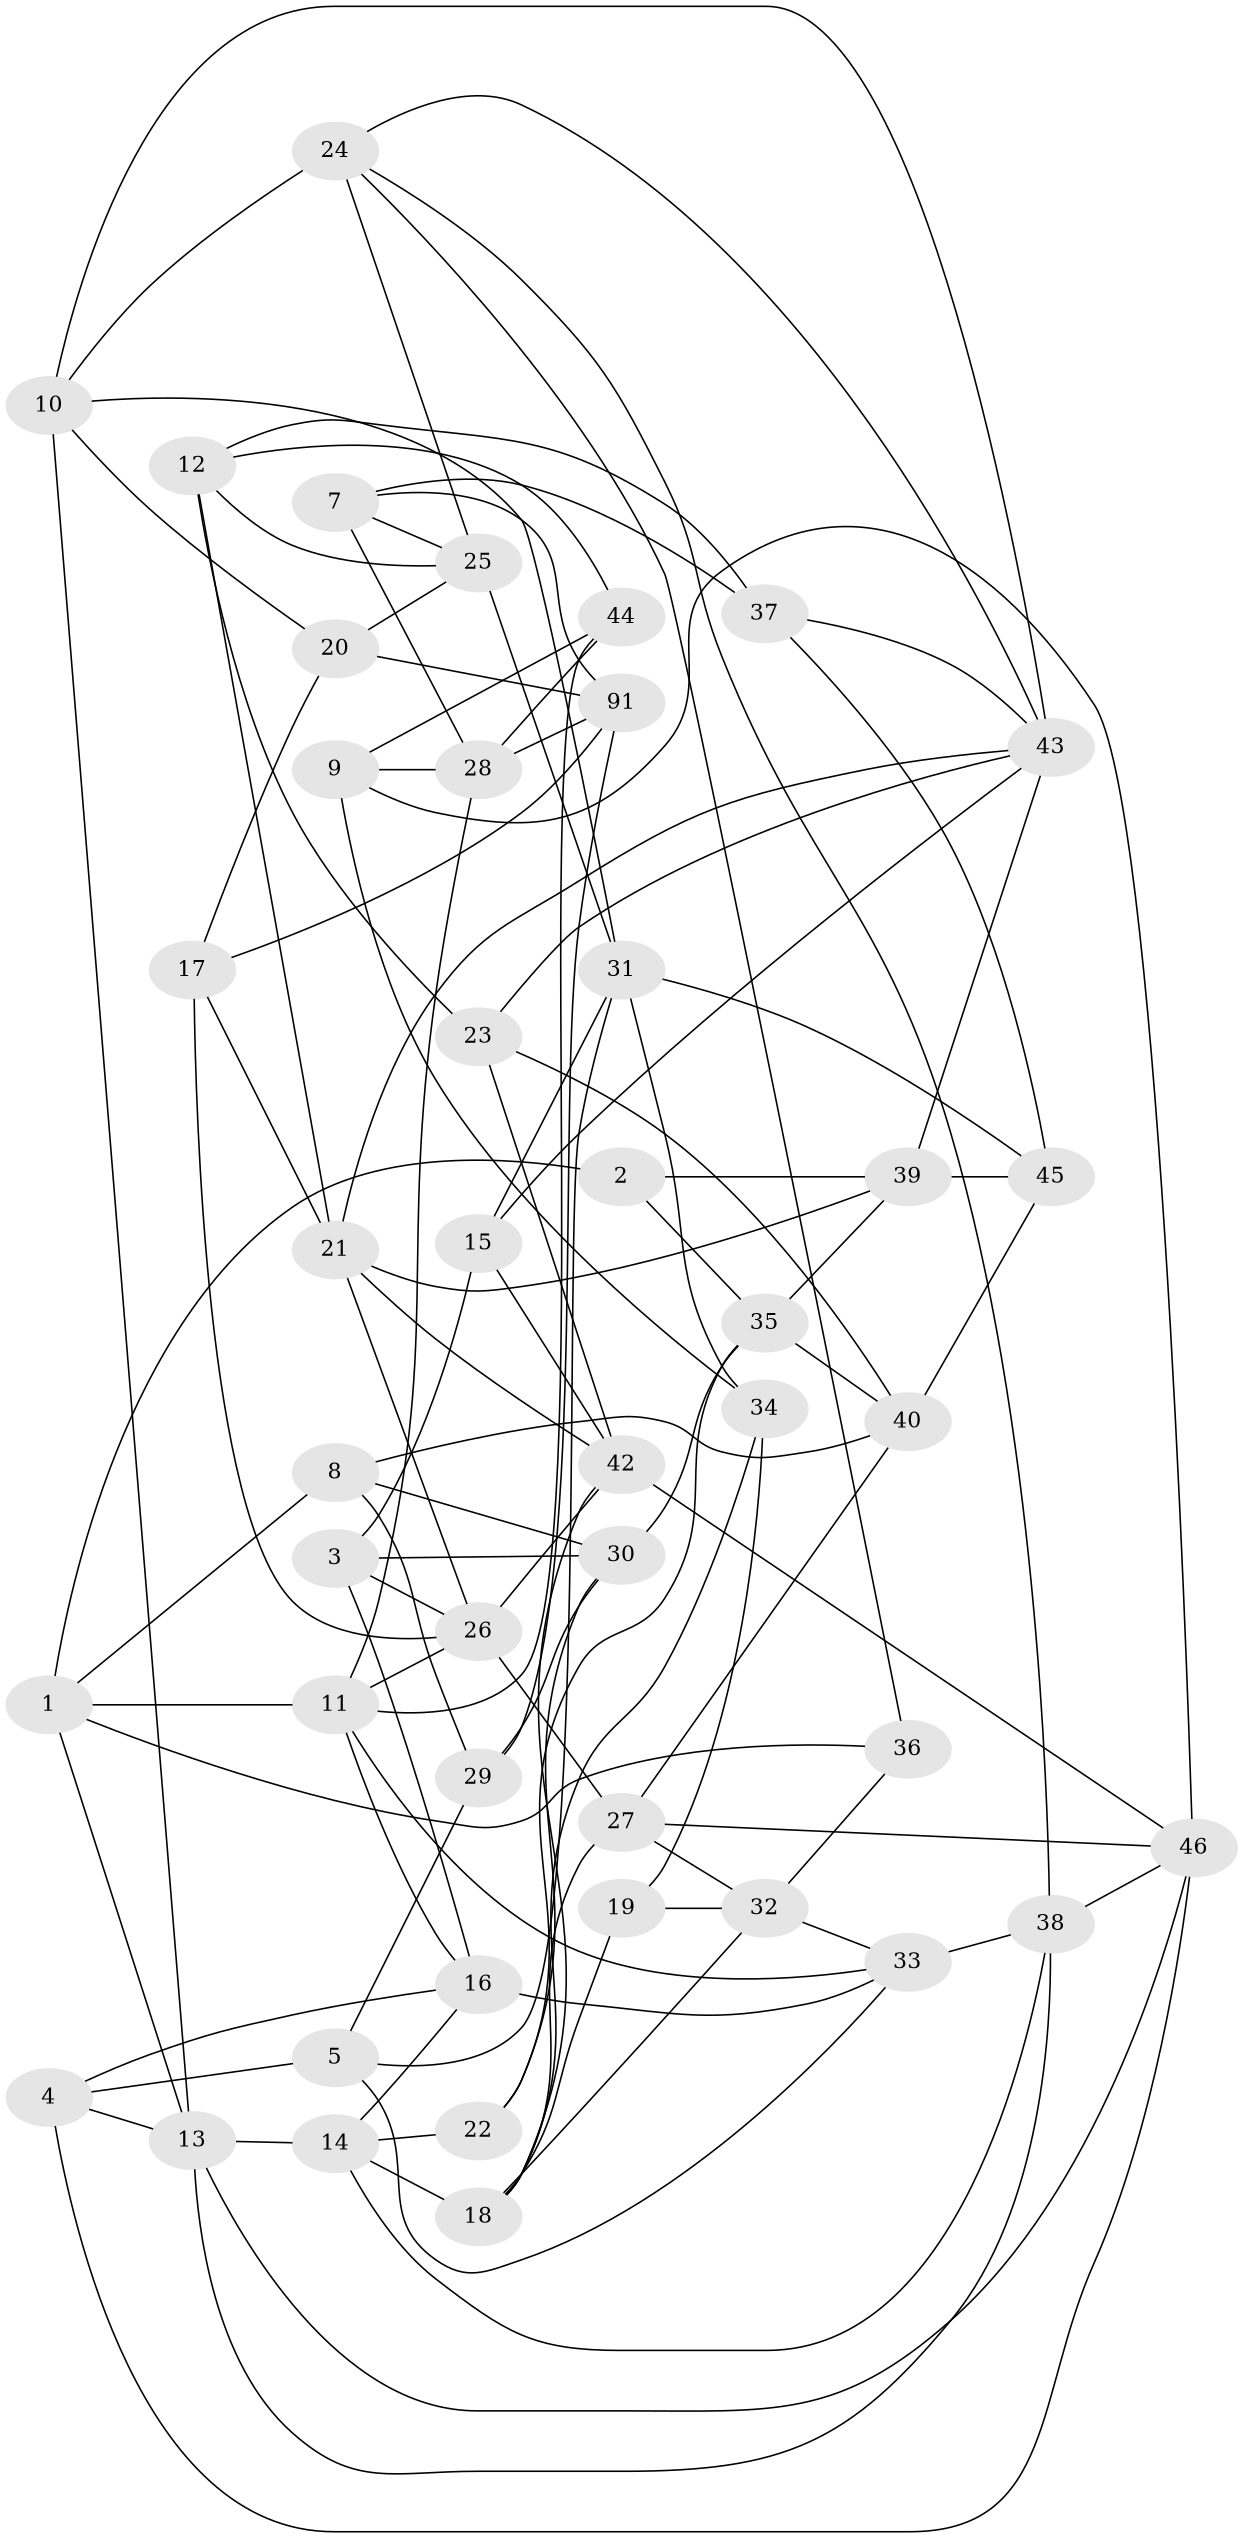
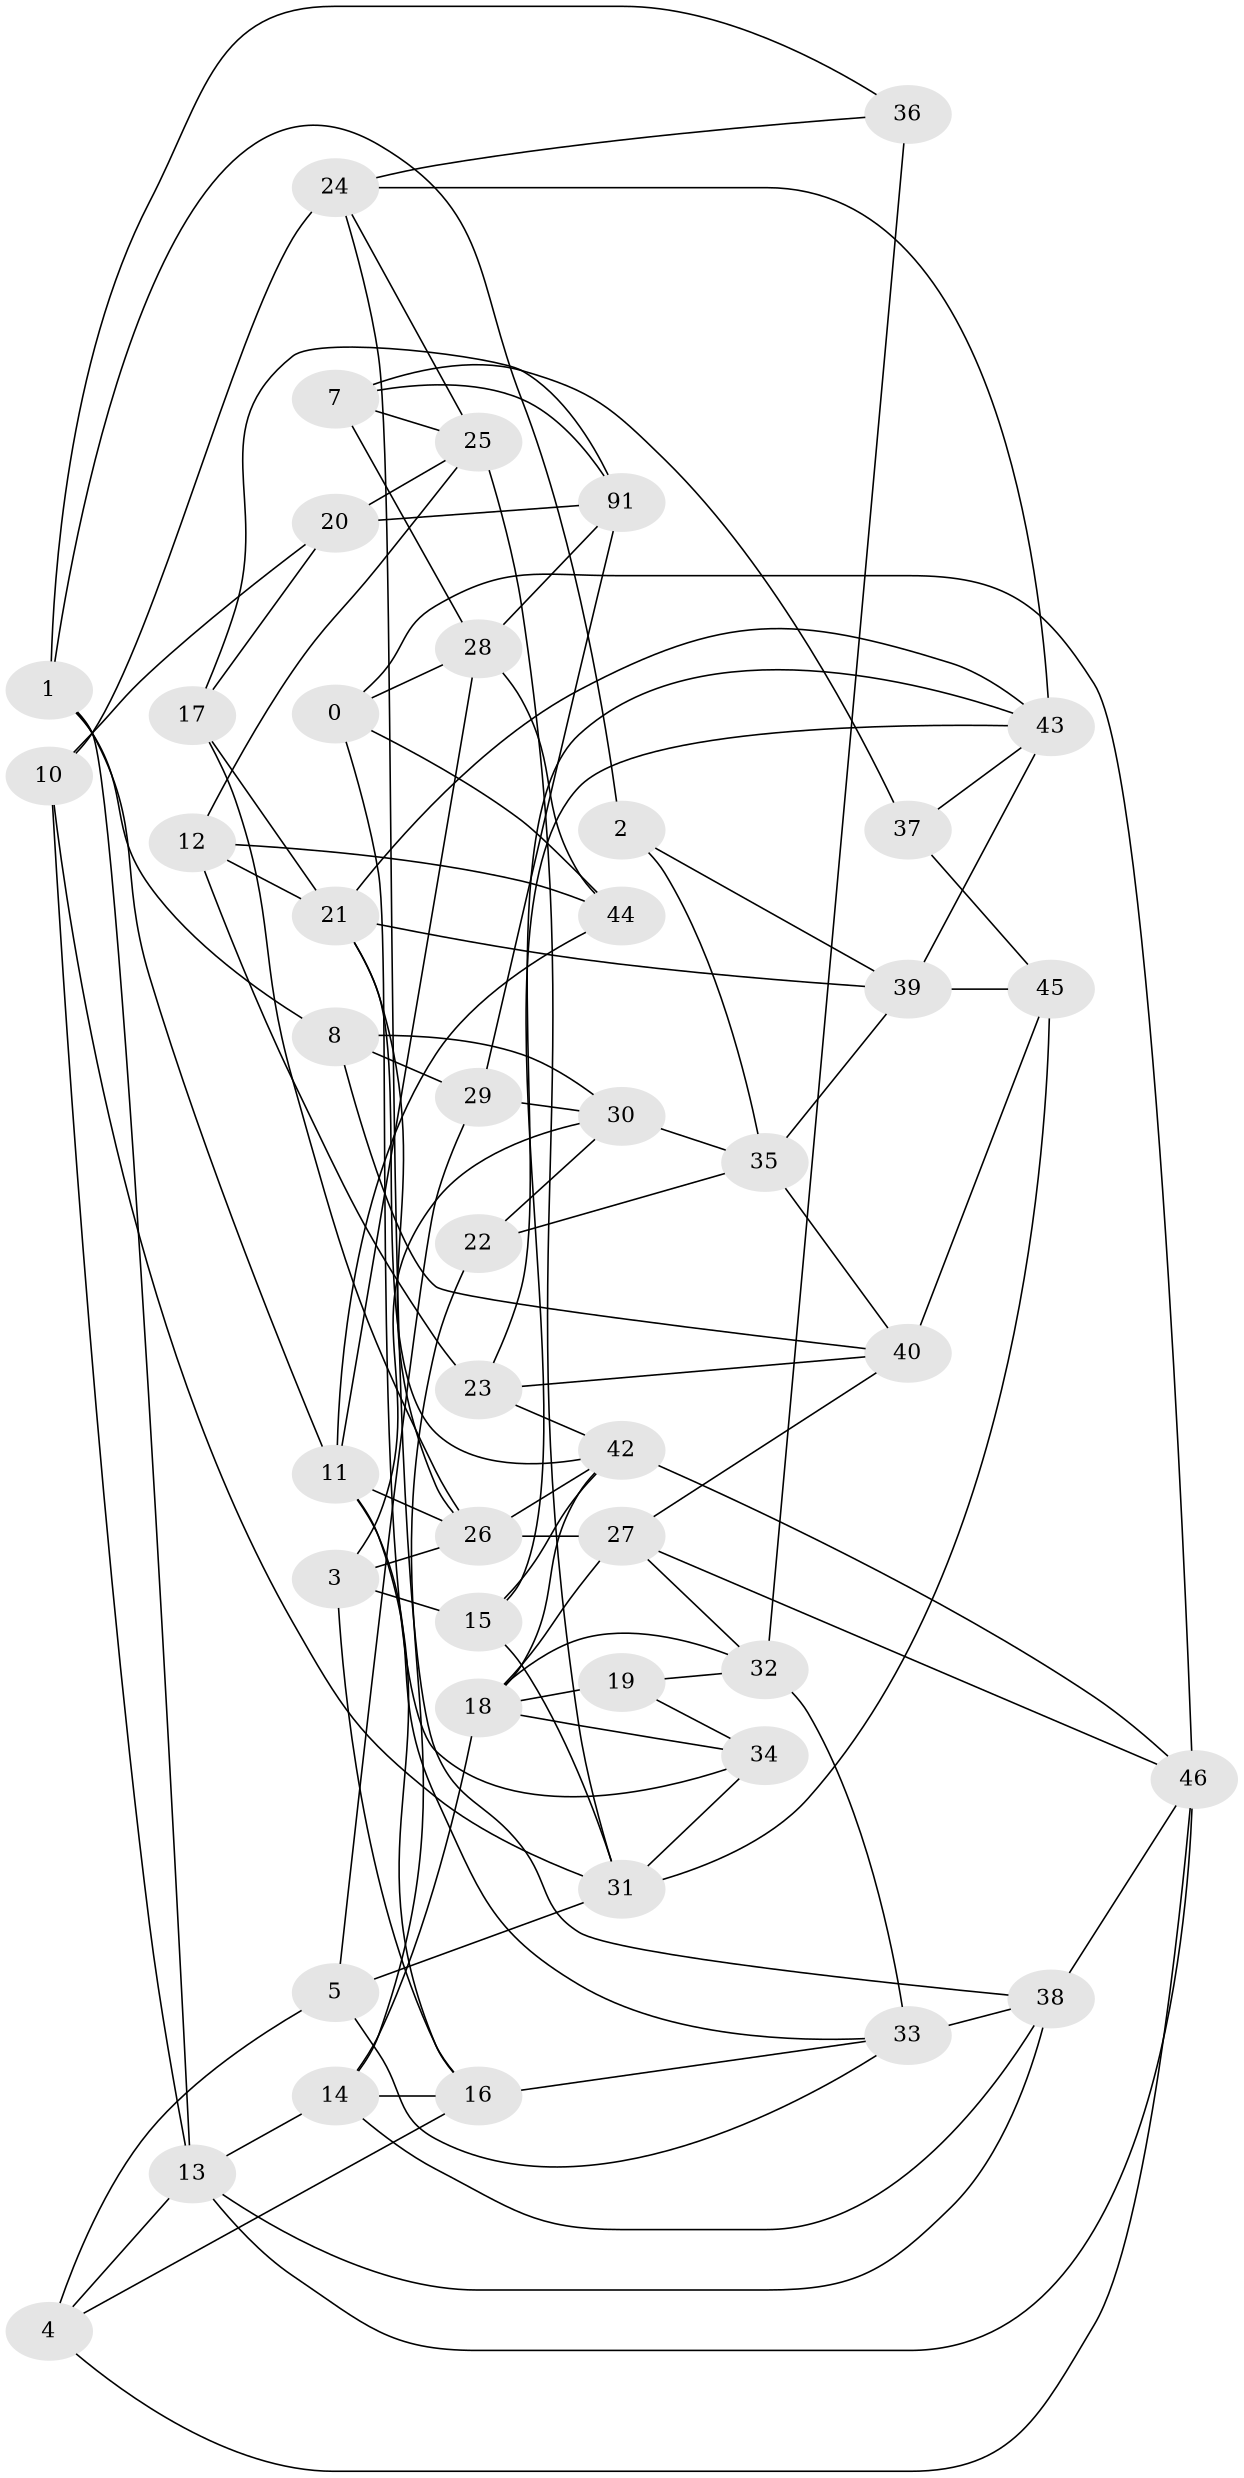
  graph {
    rankdir=LR
    node [color=gray90 style=filled]
    edge [weight=1.0]
    1
    2
    8
    13
    36
    11
    35
    39
    30
    29
    40
    46
    14
    38
    16
    26
    33
    28
    44
    43
    45
    3
    15
    31
    42
    27
    4
    5
    n29 [label=91]
    34
    19
    32
    22
    7
    25
    37
-   9
+   9 [label=0]
    10
    20
    24
    12
    21
    23
    18
    17
    1 -- 2
    1 -- 8
    1 -- 13
    1 -- 36
    1 -- 11
    2 -- 35
    2 -- 39
    8 -- 30
    8 -- 29
    8 -- 40
    13 -- 46
    13 -- 14
    13 -- 38
    11 -- 16
    11 -- 26
    11 -- 33
    11 -- 28
    11 -- 44
    35 -- 39
    35 -- 40
    39 -- 43
    39 -- 45 [weight=2.0]
    30 -- 35
    29 -- 30 [weight=2.0]
    29 -- n29 [weight=2.0]
    40 -- 45
    14 -- 38
    14 -- 16 [weight=2.0]
    14 -- 22
    14 -- 18
    38 -- 46
    16 -- 33
    26 -- 42
    26 -- 27
    33 -- 38
    28 -- 44 [weight=2.0]
    28 -- n29
    3 -- 30
    3 -- 16
    3 -- 26
    3 -- 15
    15 -- 43
    15 -- 31
    15 -- 42
    31 -- 45
    31 -- 34
    42 -- 46
    27 -- 40 [weight=2.0]
    27 -- 46
    27 -- 32
    4 -- 13
    4 -- 46
    4 -- 16
    4 -- 5
    5 -- 29
    5 -- 33
    5 -- 31
    19 -- 34
    19 -- 32
    32 -- 36
    32 -- 33 [weight=2.0]
    22 -- 35 [weight=2.0]
    22 -- 30
    7 -- 28
    7 -- n29
    7 -- 25
    7 -- 37
    25 -- 31
    37 -- 43
    37 -- 45
    9 -- 46
    9 -- 28
    9 -- 44
    9 -- 34
    10 -- 13
-   10 -- 43
    10 -- 31
    10 -- 20 [weight=2.0]
    10 -- 24
    20 -- n29
    20 -- 25 [weight=2.0]
    24 -- 36
    24 -- 38 [weight=2.0]
    24 -- 43
    24 -- 25
    12 -- 44 [weight=2.0]
    12 -- 25
-   12 -- 37
    12 -- 21
    12 -- 23
    21 -- 39
    21 -- 26
    21 -- 43
    21 -- 42
    23 -- 40
    23 -- 43
    23 -- 42
    18 -- 42
    18 -- 27
    18 -- 34
    18 -- 19
    18 -- 32
    17 -- 26
    17 -- n29
    17 -- 20
    17 -- 21
  }
